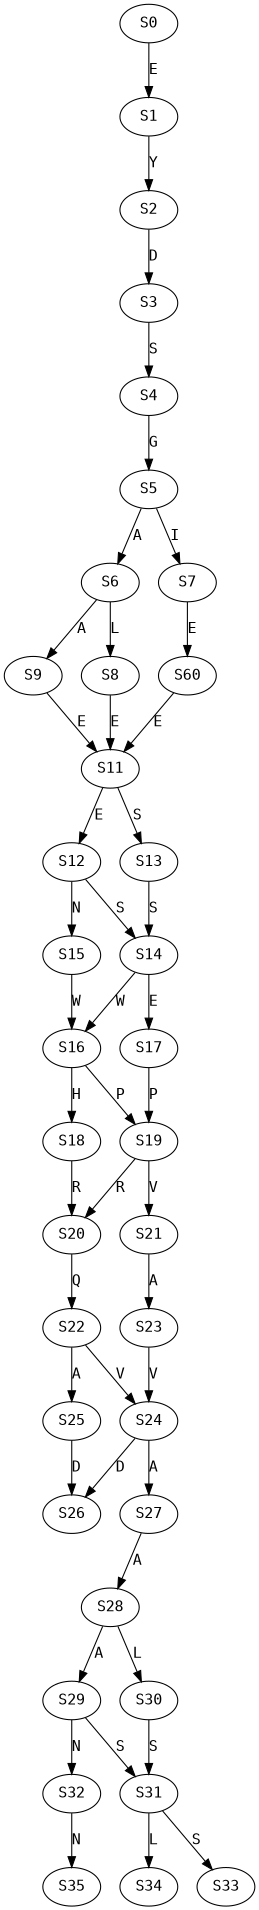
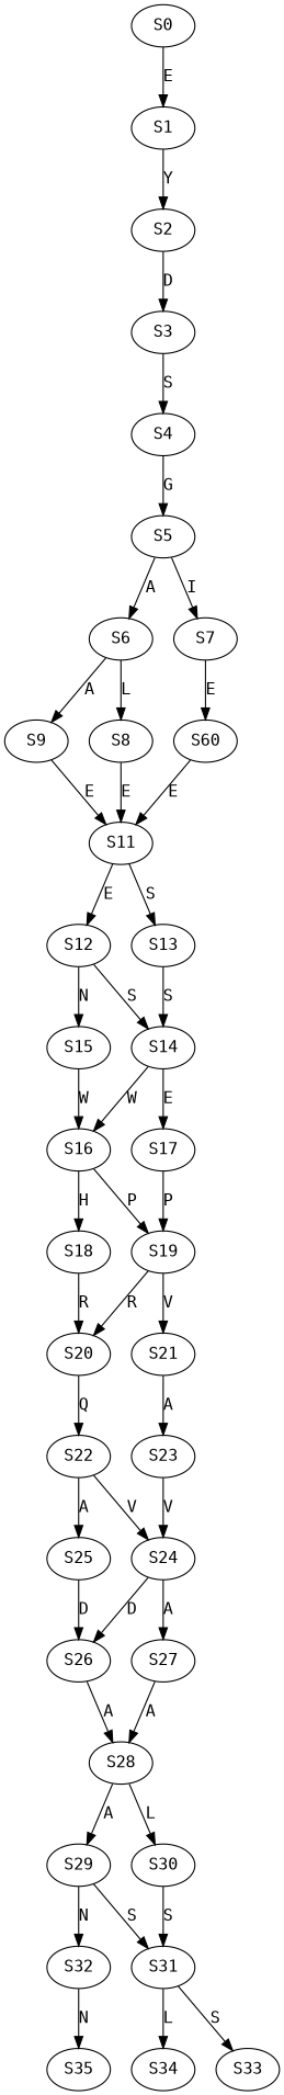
  strict digraph {
    fontname="DejaVu Sans Mono"
    node [fontname="DejaVu Sans Mono"]
    edge [fontname="DejaVu Sans Mono"]
    S0
    S1
    S2
    S3
    S4
    S5
    S6
    S7
    S8
    S9
    n11 [label=S60]
    S11
    S12
    S13
    S14
    S15
    S16
    S17
    S18
    S19
    S20
    S21
    S22
    S23
    S24
    S25
    S26
    S27
    S28
    S29
    S30
    S31
    S32
    S33
    S34
    S35
    S0 -> S1 [label=E]
    S1 -> S2 [label=Y]
    S2 -> S3 [label=D]
    S3 -> S4 [label=S]
    S4 -> S5 [label=G]
    S5 -> S6 [label=A]
    S5 -> S7 [label=I]
    S6 -> S8 [label=L]
    S6 -> S9 [label=A]
    S7 -> n11 [label=E]
    S8 -> S11 [label=E]
    S9 -> S11 [label=E]
    n11 -> S11 [label=E]
    S11 -> S12 [label=E]
    S11 -> S13 [label=S]
    S12 -> S14 [label=S]
    S12 -> S15 [label=N]
    S13 -> S14 [label=S]
    S14 -> S16 [label=W]
    S14 -> S17 [label=E]
    S15 -> S16 [label=W]
    S16 -> S18 [label=H]
    S16 -> S19 [label=P]
    S17 -> S19 [label=P]
    S18 -> S20 [label=R]
    S19 -> S20 [label=R]
    S19 -> S21 [label=V]
    S20 -> S22 [label=Q]
    S21 -> S23 [label=A]
    S22 -> S24 [label=V]
    S22 -> S25 [label=A]
    S23 -> S24 [label=V]
    S24 -> S26 [label=D]
    S24 -> S27 [label=A]
    S25 -> S26 [label=D]
+   S26 -> S28 [label=A]
    S27 -> S28 [label=A]
    S28 -> S29 [label=A]
    S28 -> S30 [label=L]
    S29 -> S31 [label=S]
    S29 -> S32 [label=N]
    S30 -> S31 [label=S]
    S31 -> S33 [label=S]
    S31 -> S34 [label=L]
    S32 -> S35 [label=N]
  }
